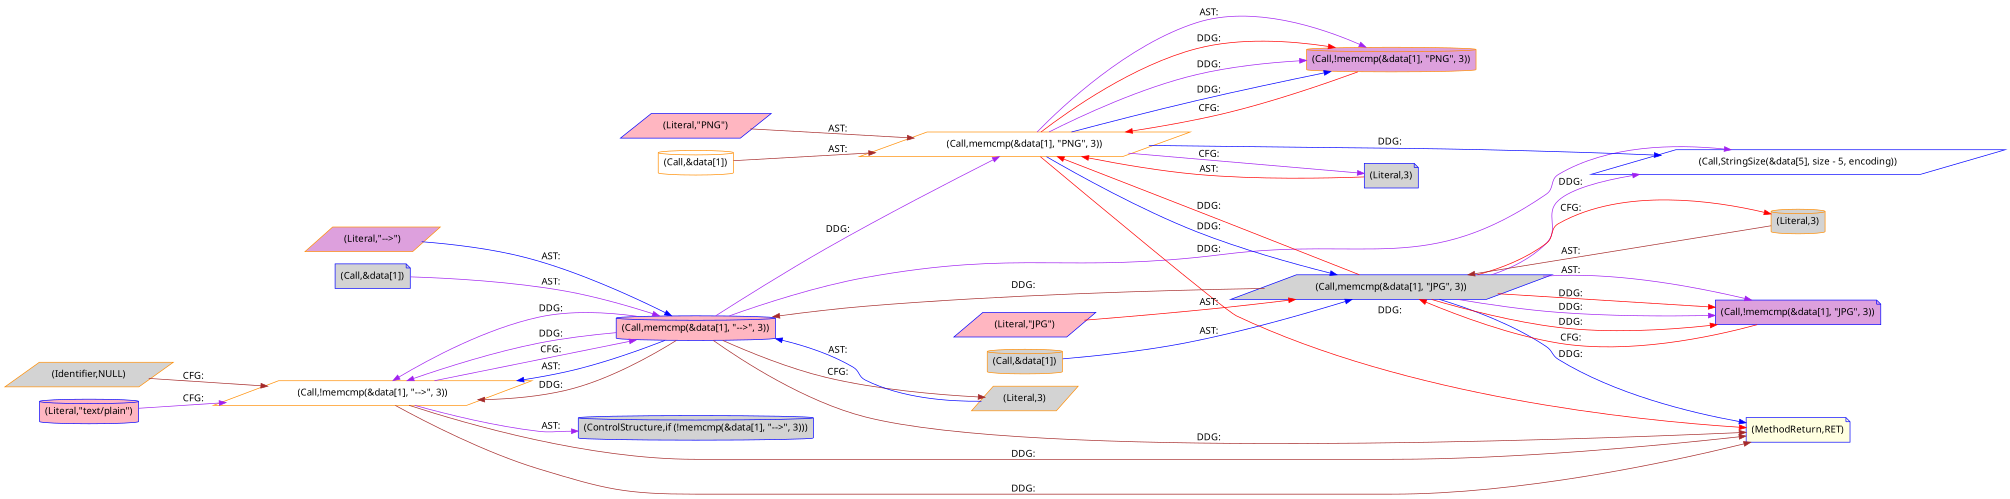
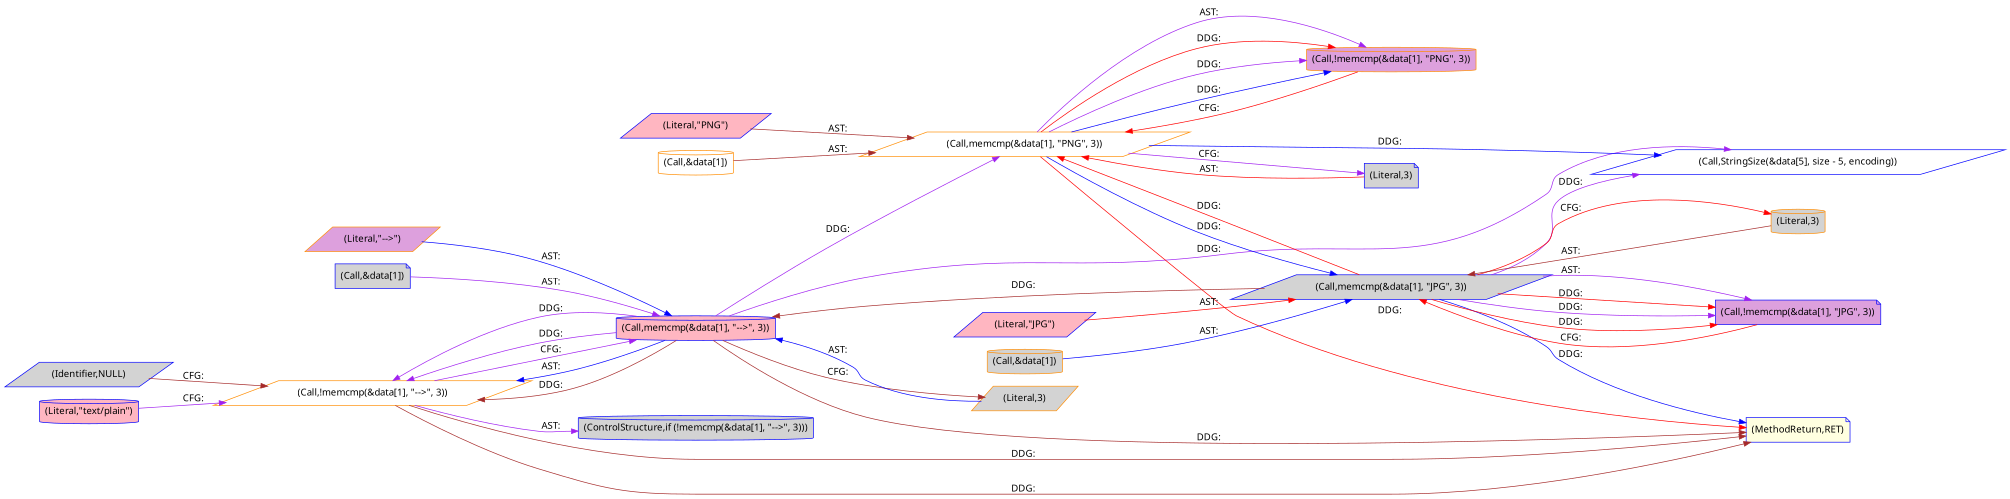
  digraph {
    rankdir=LR
    fontname="Noto Sans"
    node [style=filled fillcolor=lightgrey color=blue shape=parallelogram fontname="Noto Sans"]
    edge [color=purple fontname="Noto Sans"]
    n1 [label="(Call,!memcmp(&data[1], \"-->\", 3))" fillcolor=white color=darkorange]
    n2 [label="(Call,memcmp(&data[1], \"-->\", 3))" fillcolor=lightpink shape=cylinder]
    n3 [label="(ControlStructure,if (!memcmp(&data[1], \"-->\", 3)))" shape=cylinder]
    n4 [label="(MethodReturn,RET)" fillcolor=lightyellow shape=note]
    n5 [label="(Call,memcmp(&data[1], \"PNG\", 3))" fillcolor=white color=darkorange]
    n6 [label="(Call,StringSize(&data[5], size - 5, encoding))" fillcolor=white]
    n7 [label="(Literal,3)" color=darkorange]
    n8 [label="(Call,memcmp(&data[1], \"JPG\", 3))"]
    n9 [label="(Call,!memcmp(&data[1], \"JPG\", 3))" fillcolor=plum shape=note]
    n10 [label="(Literal,3)" color=darkorange shape=cylinder]
    n11 [label="(Literal,3)" shape=note]
    n12 [label="(Call,!memcmp(&data[1], \"PNG\", 3))" fillcolor=plum color=darkorange shape=cylinder]
    n13 [label="(Literal,\"-->\")" fillcolor=plum color=darkorange]
    n14 [label="(Literal,\"PNG\")" fillcolor=lightpink]
    n15 [label="(Call,&data[1])" color=darkorange shape=cylinder]
-   n16 [label="(Identifier,NULL)" color=darkorange]
+   n16 [label="(Identifier,NULL)"]
    n17 [label="(Literal,\"JPG\")" fillcolor=lightpink]
    n18 [label="(Call,&data[1])" shape=note]
    n19 [label="(Call,&data[1])" fillcolor=white color=darkorange shape=cylinder]
    n20 [label="(Literal,\"text/plain\")" fillcolor=lightpink shape=cylinder]
    n1 -> n2 [label="CFG: "]
    n1 -> n3 [label="AST: "]
    n1 -> n4 [label="DDG: " color=brown]
    n1 -> n4 [label="DDG: " color=brown]
    n2 -> n1 [label="AST: " color=blue]
    n2 -> n1 [label="DDG: " color=brown]
    n2 -> n1 [label="DDG: "]
    n2 -> n1 [label="DDG: "]
    n2 -> n4 [label="DDG: " color=brown]
    n2 -> n5 [label="DDG: "]
    n2 -> n6 [label="DDG: "]
    n2 -> n7 [label="CFG: " color=brown]
    n5 -> n4 [label="DDG: " color=red]
    n5 -> n6 [label="DDG: " color=blue]
    n5 -> n8 [label="DDG: " color=blue]
    n5 -> n11 [label="CFG: "]
    n5 -> n12 [label="AST: "]
    n5 -> n12 [label="DDG: " color=red]
    n5 -> n12 [label="DDG: "]
    n5 -> n12 [label="DDG: " color=blue]
    n7 -> n2 [label="AST: " color=blue]
    n8 -> n2 [label="DDG: " color=brown]
    n8 -> n4 [label="DDG: " color=blue]
    n8 -> n5 [label="DDG: " color=red]
    n8 -> n6 [label="DDG: "]
    n8 -> n9 [label="AST: "]
    n8 -> n9 [label="DDG: " color=red]
    n8 -> n9 [label="DDG: "]
    n8 -> n9 [label="DDG: " color=red]
    n8 -> n10 [label="CFG: " color=red]
    n9 -> n8 [label="CFG: " color=red]
    n10 -> n8 [label="AST: " color=brown]
    n11 -> n5 [label="AST: " color=red]
    n12 -> n5 [label="CFG: " color=red]
    n13 -> n2 [label="AST: " color=blue]
    n14 -> n5 [label="AST: " color=brown]
    n15 -> n8 [label="AST: " color=blue]
    n16 -> n1 [label="CFG: " color=brown]
    n17 -> n8 [label="AST: " color=red]
    n18 -> n2 [label="AST: "]
    n19 -> n5 [label="AST: " color=brown]
    n20 -> n1 [label="CFG: "]
  }
